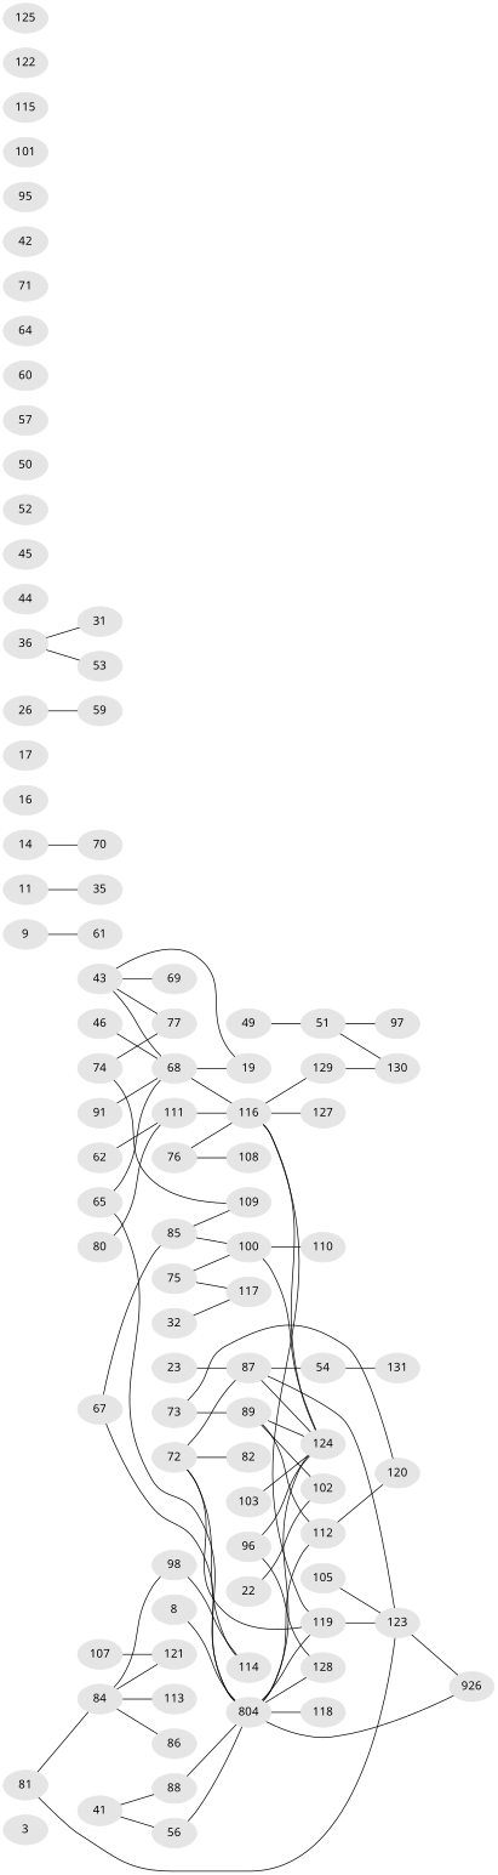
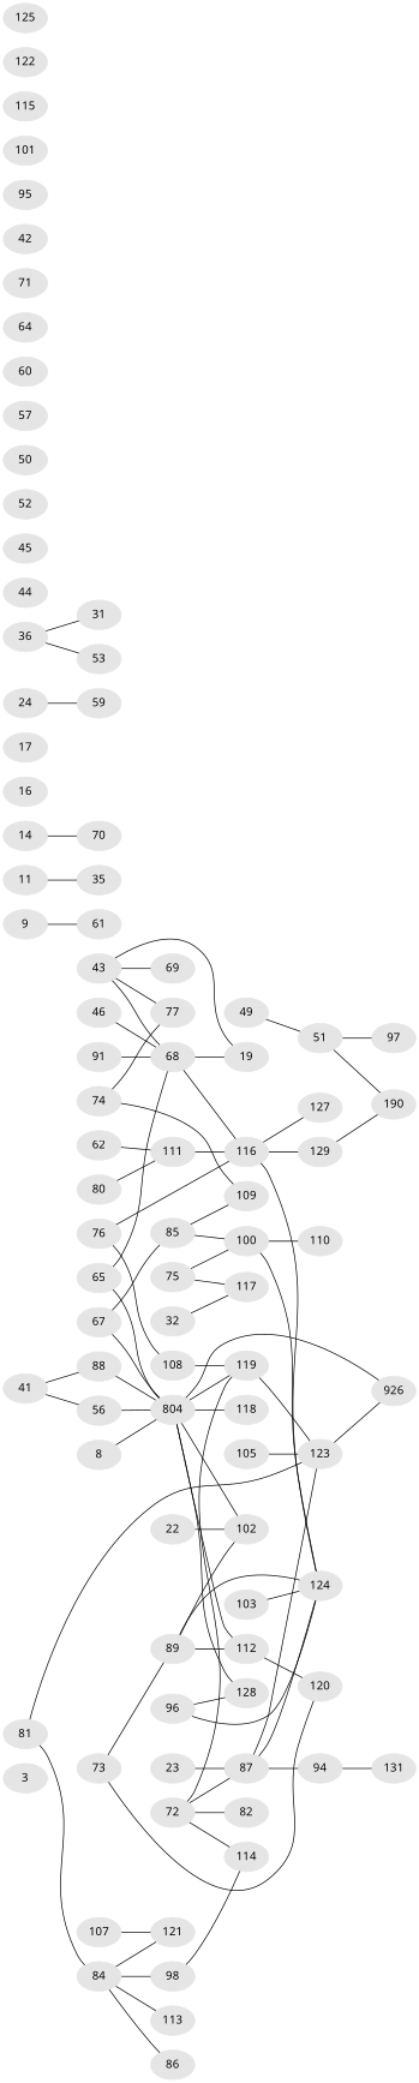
  graph {
    fontname="Noto Sans"
    rankdir=LR
    node [color=gray90 fontname="Noto Sans" style=filled]
    edge [fontname="Noto Sans"]
    3
    n2 [label=804 super="+58+90"]
    119 [super="+36+79"]
    124 [super="+78+106"]
    112 [super="+40+42"]
    128 [super="+37"]
    118
    n8 [label=926 super="+38"]
    8
    9
    61
    11
    35
    70 [super="+1"]
    14
    16
    17
    22
    102
    87 [super="+66+63"]
    123 [super="+7"]
-   94 [label=54]
+   94
    23
-   24 [label=26]
+   24
    59
    n26 [label=36]
    31
    53
    32
    117
    41
    56
    88 [super="+19"]
    43 [super="+28+33"]
    68 [super="+18"]
    69
    77
    n38 [label=19 super="+2"]
    116 [super="+29+15+73"]
    44
    45
    46
    49
    51
    97
-   130
+   130 [label=190]
    52
    n48 [label=50]
    57
    60
    62
    111
    64
    65
    85 [super="+34"]
    109
    100 [super="+12"]
    67
    127
    129
    71
    72 [super="+54"]
    82
    114
    74
    75 [super="+5"]
    110
    76
    108
    80
    84 [super="+26+27"]
    86
    98
    113
    121
    81
    n77 [label=73]
    89
    120 [super="+10"]
    131
    91
    n82 [label=42]
    95
    96
    101
    103
    105
    107
    115
    122
    125
    n2 -- 119 [weight=2]
-   n2 -- 124 [weight=2]
+   n2 -- 102 [weight=2]
    n2 -- 112
    n2 -- 128
    n2 -- 118
    n2 -- n8
    119 -- 123
    112 -- 120
    8 -- n2
    9 -- 61
    11 -- 35
    14 -- 70
    22 -- 102
    87 -- 124
    87 -- 123
    87 -- 94
    123 -- n8
    94 -- 131
    23 -- 87
    24 -- 59
    n26 -- 31
    n26 -- 53
    32 -- 117
    41 -- 56
    41 -- 88
    56 -- n2
    88 -- n2
    43 -- 68 [weight=2]
    43 -- 69
    43 -- 77
    43 -- n38
    68 -- n38
    68 -- 116
-   116 -- 119 [weight=2]
+   108 -- 119 [weight=2]
    116 -- 124
    116 -- 127
    116 -- 129
    46 -- 68
    49 -- 51
    51 -- 97
    51 -- 130
    62 -- 111
    111 -- 116
    65 -- n2
    65 -- 68
    85 -- 109
    85 -- 100 [weight=2]
    100 -- 124
    100 -- 110
    67 -- n2
    67 -- 85
    129 -- 130
    72 -- 119
    72 -- 87
    72 -- 82
    72 -- 114
    74 -- 77
    74 -- 109
    75 -- 117
    75 -- 100
    76 -- 116
    76 -- 108
    80 -- 111
    84 -- 86
    84 -- 98
    84 -- 113
    84 -- 121
    98 -- 114
    81 -- 123
    81 -- 84
    n77 -- 89
    n77 -- 120
    89 -- 124
    89 -- 112 [weight=2]
    89 -- 102
    91 -- 68
    96 -- 124
    96 -- 128
    103 -- 124
    105 -- 123
    107 -- 121
  }
